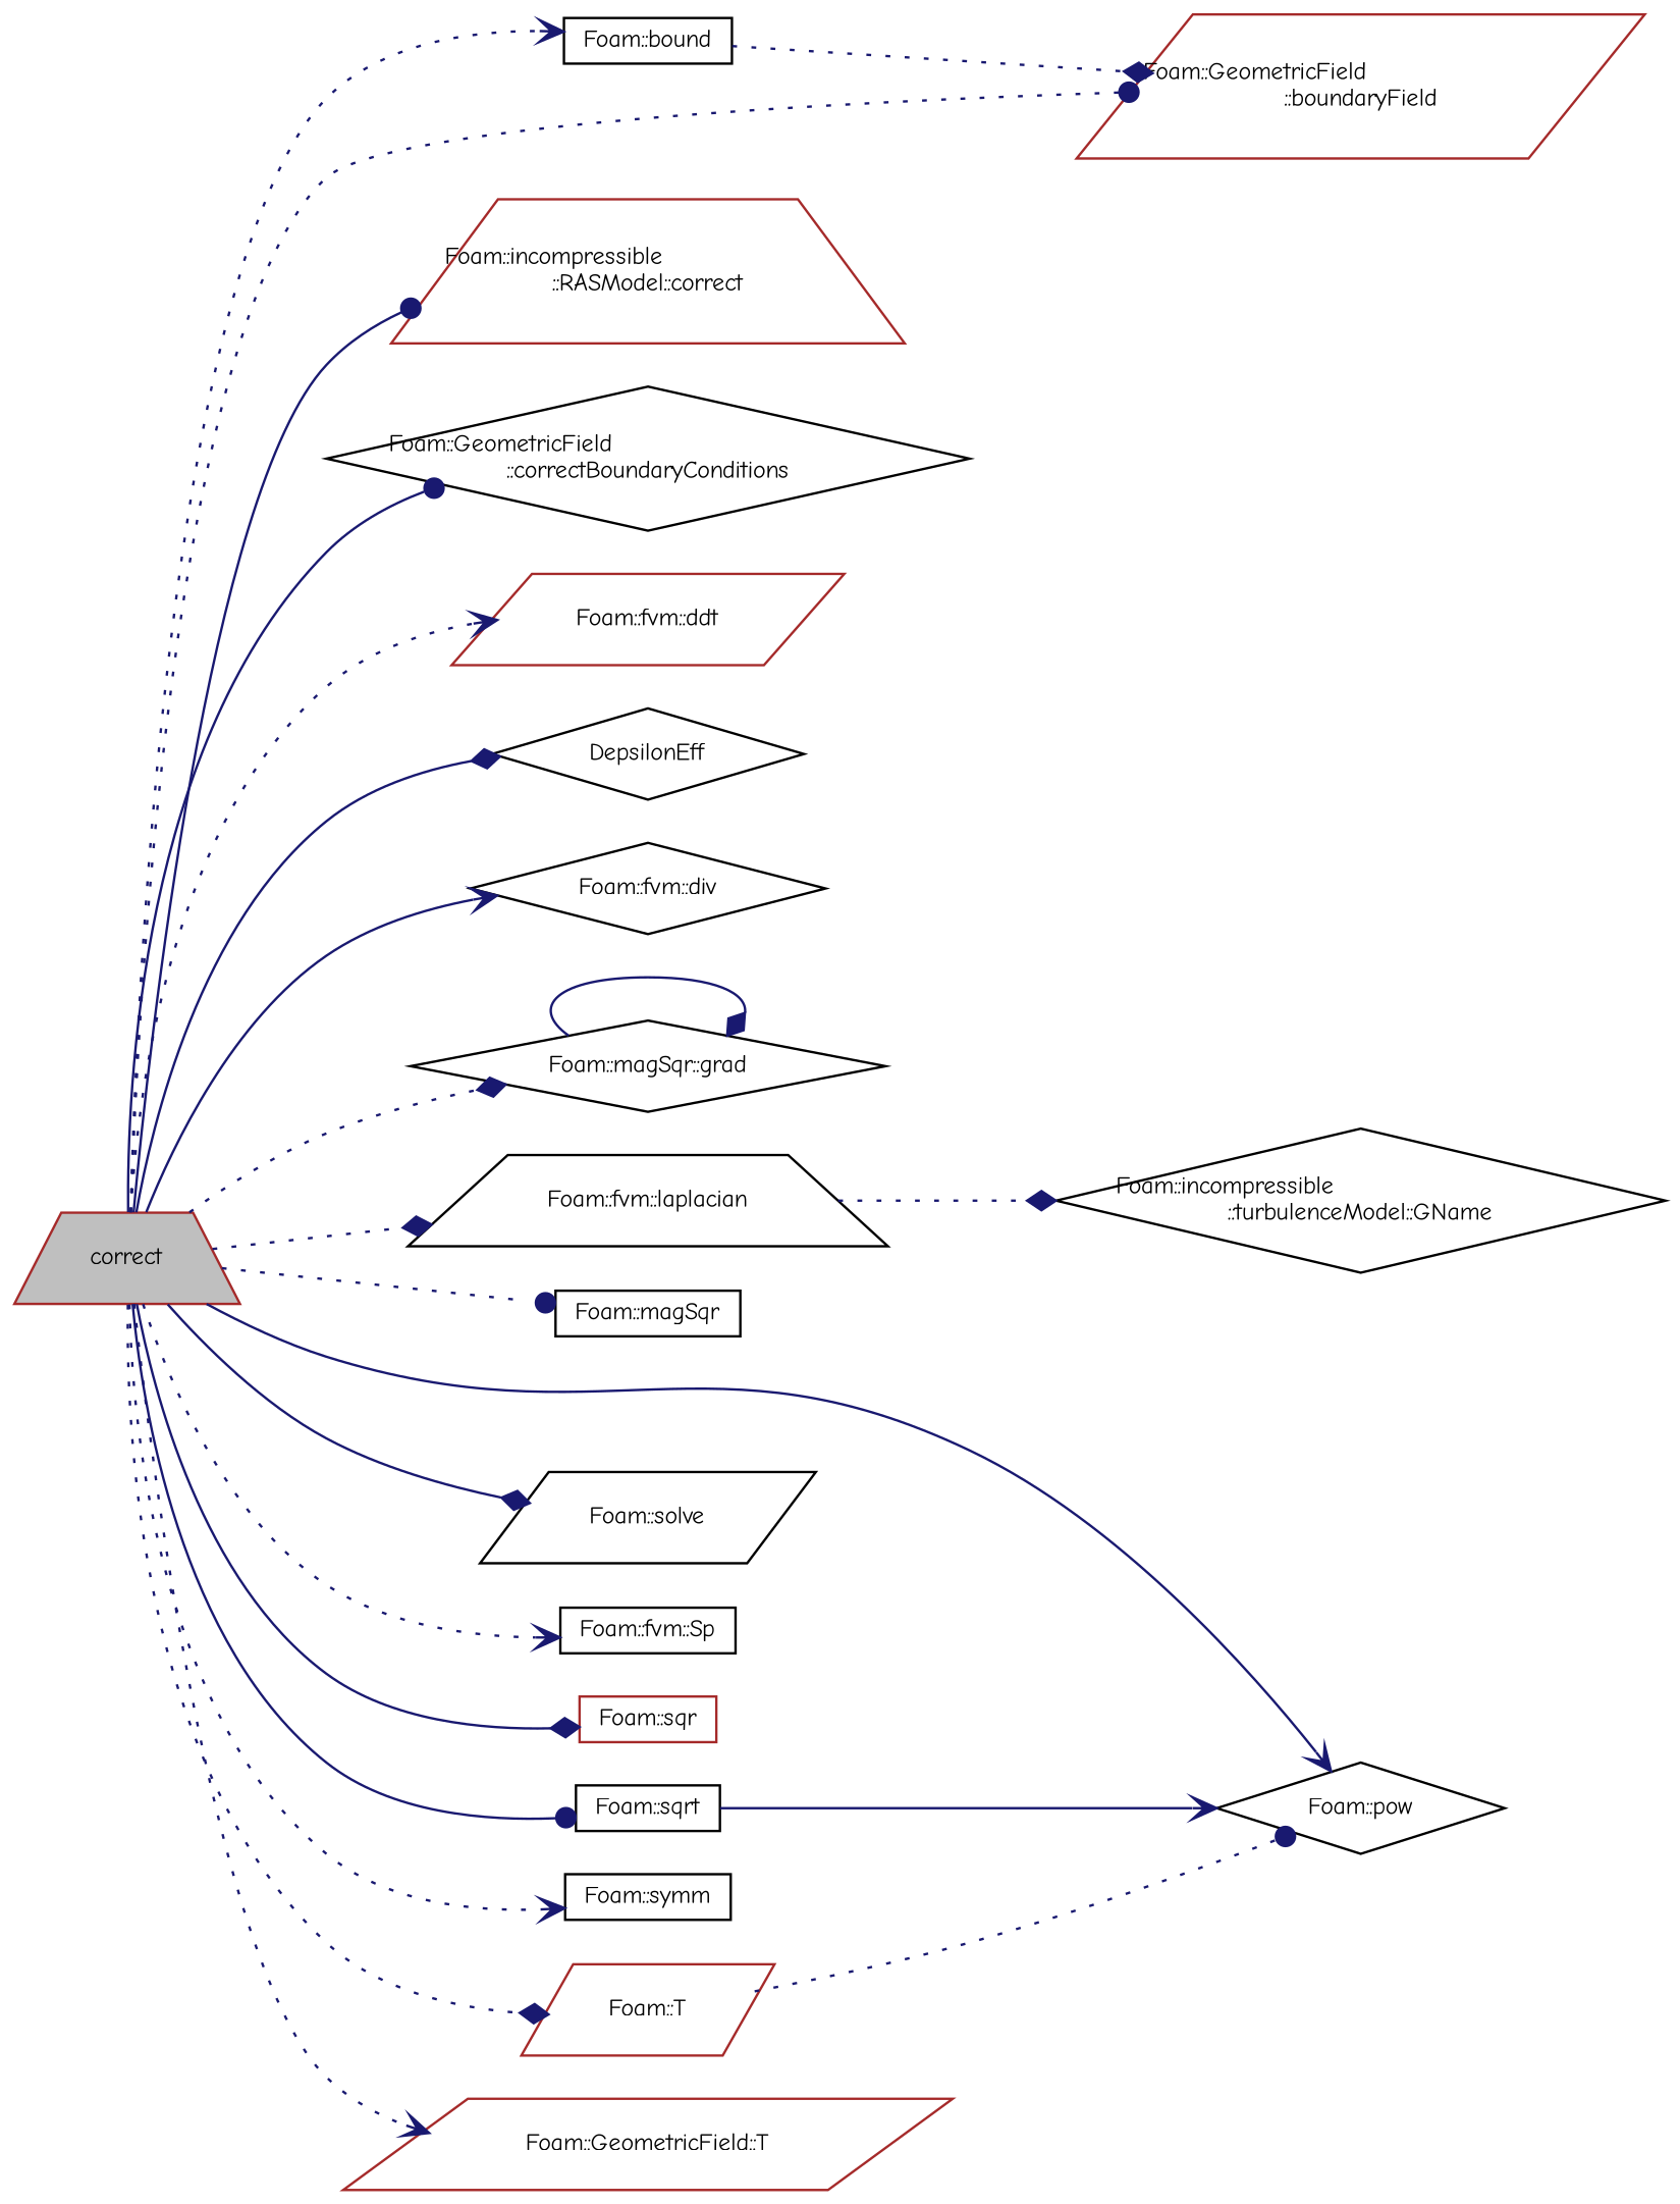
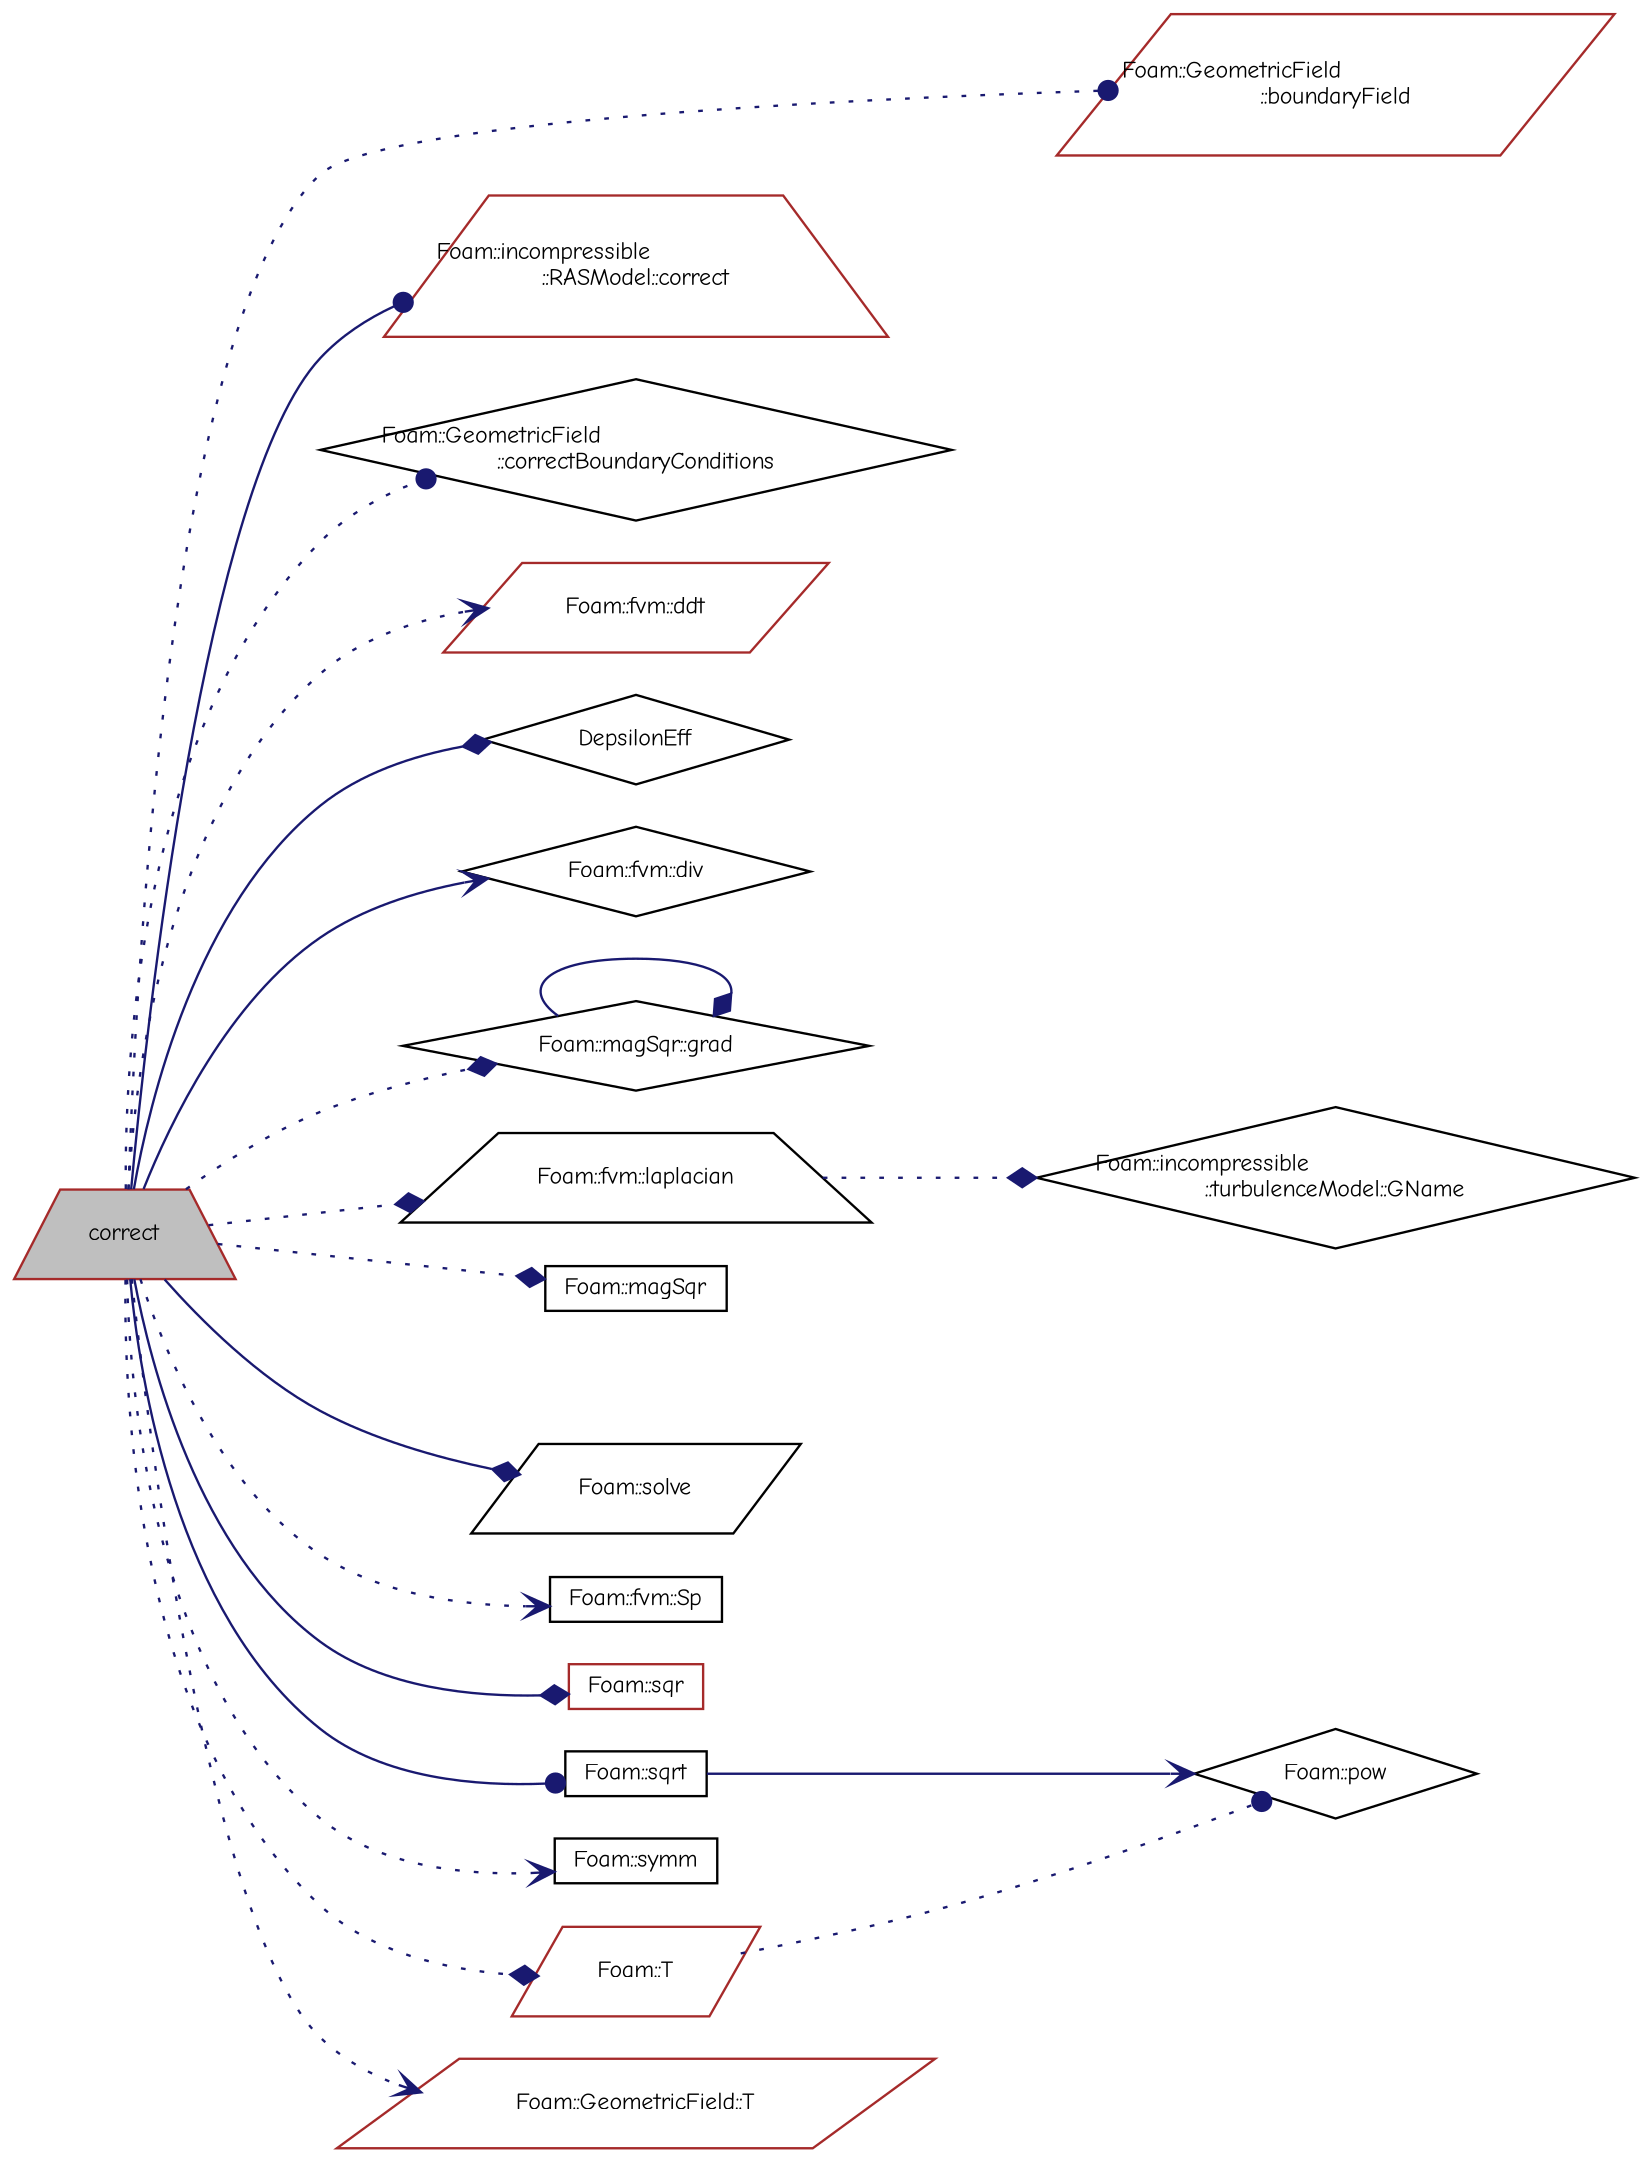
  digraph {
    fontname="Comic Neue"
    rankdir=LR
    node [color=black fontname="Comic Neue" fontsize=10 shape=box]
    edge [arrowhead=diamond color=midnightblue fontname="Comic Neue" fontsize=10 labelfontname=FreeSans labelfontsize=10 style=dotted]
    n1 [color=brown fillcolor=grey75 fontcolor=black height=0.2 label=correct shape=trapezium style=filled width=0.4]
-   n2 [height=0.2 label="Foam::bound" width=0.4]
    n3 [color=brown height=0.2 label="Foam::GeometricField\l::boundaryField" shape=parallelogram width=0.4]
    n4 [color=brown height=0.2 label="Foam::incompressible\l::RASModel::correct" shape=trapezium width=0.4]
    n5 [height=0.2 label="Foam::GeometricField\l::correctBoundaryConditions" shape=diamond width=0.4]
    n6 [color=brown height=0.2 label="Foam::fvm::ddt" shape=parallelogram width=0.4]
    n7 [height=0.2 label=DepsilonEff shape=diamond width=0.4]
    n8 [height=0.2 label="Foam::fvm::div" shape=diamond width=0.4]
    n9 [height=0.2 label="Foam::magSqr::grad" shape=diamond width=0.4]
    n10 [height=0.2 label="Foam::fvm::laplacian" shape=trapezium width=0.4]
    n11 [height=0.2 label="Foam::magSqr" width=0.4]
    n12 [height=0.2 label="Foam::pow" shape=diamond width=0.4]
    n13 [height=0.2 label="Foam::solve" shape=parallelogram width=0.4]
    n14 [height=0.2 label="Foam::fvm::Sp" width=0.4]
    n15 [color=brown height=0.2 label="Foam::sqr" width=0.4]
    n16 [height=0.2 label="Foam::sqrt" width=0.4]
    n17 [height=0.2 label="Foam::symm" width=0.4]
    n18 [color=brown height=0.2 label="Foam::T" shape=parallelogram width=0.4]
    n19 [color=brown height=0.2 label="Foam::GeometricField::T" shape=parallelogram width=0.4]
    n20 [height=0.2 label="Foam::incompressible\l::turbulenceModel::GName" shape=diamond width=0.4]
-   n1 -> n2 [arrowhead=vee]
    n1 -> n3 [arrowhead=dot]
    n1 -> n4 [arrowhead=dot style=solid]
-   n1 -> n5 [arrowhead=dot style=solid]
+   n1 -> n5 [arrowhead=dot]
    n1 -> n6 [arrowhead=vee]
    n1 -> n7 [style=solid]
    n1 -> n8 [arrowhead=vee style=solid]
    n1 -> n9
    n1 -> n10
-   n1 -> n11 [arrowhead=dot]
-   n1 -> n12 [arrowhead=vee style=solid]
+   n1 -> n11
    n1 -> n13 [style=solid]
    n1 -> n14 [arrowhead=vee]
    n1 -> n15 [style=solid]
    n1 -> n16 [arrowhead=dot style=solid]
    n1 -> n17 [arrowhead=vee]
    n1 -> n18
    n1 -> n19 [arrowhead=vee]
-   n2 -> n3
    n9 -> n9 [style=solid]
    n10 -> n20
    n16 -> n12 [arrowhead=vee style=solid]
    n18 -> n12 [arrowhead=dot]
  }
